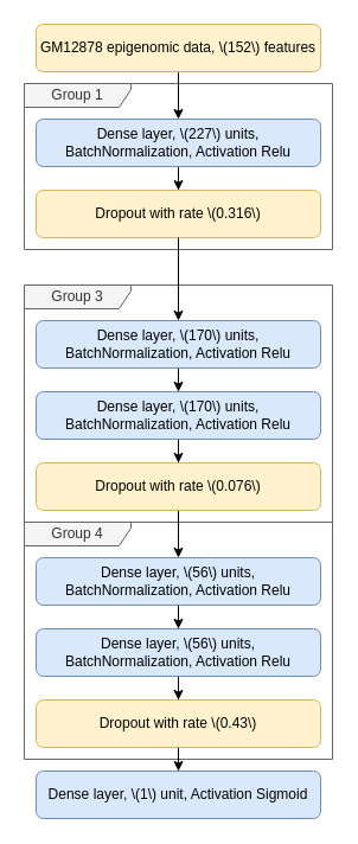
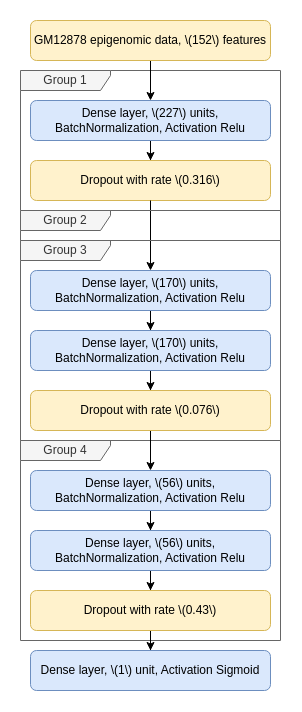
  <mxCell id="0" />
  <mxCell id="1" parent="0" />
  <mxCell id="2" value="Group 4" style="shape=umlFrame;whiteSpace=wrap;html=1;width=90;height=20;fillColor=#f5f5f5;strokeColor=#666666;fontColor=#333333;" parent="1" vertex="1"><mxGeometry x="20" y="440" width="260" height="200" as="geometry" /></mxCell>
  <mxCell id="3" value="Group 1" style="shape=umlFrame;whiteSpace=wrap;html=1;width=90;height=20;fillColor=#f5f5f5;strokeColor=#666666;fontColor=#333333;" parent="1" vertex="1"><mxGeometry x="20" y="70" width="260" height="140" as="geometry" /></mxCell>
  <mxCell id="4" value="Group 3" style="shape=umlFrame;whiteSpace=wrap;html=1;width=90;height=20;fillColor=#f5f5f5;strokeColor=#666666;fontColor=#333333;" parent="1" vertex="1"><mxGeometry x="20" y="240" width="260" height="200" as="geometry" /></mxCell>
  <mxCell id="5" style="edgeStyle=orthogonalEdgeStyle;rounded=0;orthogonalLoop=1;jettySize=auto;html=1;" parent="1" source="6" target="9" edge="1"><mxGeometry relative="1" as="geometry" /></mxCell>
  <mxCell id="6" value="Dense layer, \(227\) units, BatchNormalization, Activation Relu" style="rounded=1;whiteSpace=wrap;html=1;fillColor=#dae8fc;strokeColor=#6c8ebf;" parent="1" vertex="1"><mxGeometry x="30" y="100" width="240" height="40" as="geometry" /></mxCell>
  <mxCell id="7" style="edgeStyle=orthogonalEdgeStyle;rounded=0;orthogonalLoop=1;jettySize=auto;html=1;" parent="1" source="8" target="6" edge="1"><mxGeometry relative="1" as="geometry" /></mxCell>
  <mxCell id="8" value="GM12878 epigenomic data, \(152\) features" style="rounded=1;whiteSpace=wrap;html=1;fillColor=#fff2cc;strokeColor=#d6b656;" parent="1" vertex="1"><mxGeometry x="30" y="20" width="240" height="40" as="geometry" /></mxCell>
  <mxCell id="9" value="Dropout with rate \(0.316\)" style="rounded=1;whiteSpace=wrap;html=1;fillColor=#fff2cc;strokeColor=#d6b656;" parent="1" vertex="1"><mxGeometry x="30" y="160" width="240" height="40" as="geometry" /></mxCell>
  <mxCell id="10" style="edgeStyle=orthogonalEdgeStyle;rounded=0;orthogonalLoop=1;jettySize=auto;html=1;" parent="1" source="11" target="13" edge="1"><mxGeometry relative="1" as="geometry" /></mxCell>
  <mxCell id="11" value="Dense layer, \(170\) units, BatchNormalization, Activation Relu" style="rounded=1;whiteSpace=wrap;html=1;fillColor=#dae8fc;strokeColor=#6c8ebf;" parent="1" vertex="1"><mxGeometry x="30" y="270" width="240" height="40" as="geometry" /></mxCell>
  <mxCell id="12" style="edgeStyle=orthogonalEdgeStyle;rounded=0;orthogonalLoop=1;jettySize=auto;html=1;" parent="1" source="13" target="15" edge="1"><mxGeometry relative="1" as="geometry" /></mxCell>
  <mxCell id="13" value="Dense layer, \(170\) units, BatchNormalization, Activation Relu" style="rounded=1;whiteSpace=wrap;html=1;fillColor=#dae8fc;strokeColor=#6c8ebf;" parent="1" vertex="1"><mxGeometry x="30" y="330" width="240" height="40" as="geometry" /></mxCell>
  <mxCell id="14" style="edgeStyle=orthogonalEdgeStyle;rounded=0;orthogonalLoop=1;jettySize=auto;html=1;" parent="1" source="15" target="17" edge="1"><mxGeometry relative="1" as="geometry" /></mxCell>
  <mxCell id="15" value="Dropout with rate \(0.076\)" style="rounded=1;whiteSpace=wrap;html=1;fillColor=#fff2cc;strokeColor=#d6b656;" parent="1" vertex="1"><mxGeometry x="30" y="390" width="240" height="40" as="geometry" /></mxCell>
  <mxCell id="16" style="edgeStyle=orthogonalEdgeStyle;rounded=0;orthogonalLoop=1;jettySize=auto;html=1;" parent="1" source="17" target="19" edge="1"><mxGeometry relative="1" as="geometry" /></mxCell>
  <mxCell id="17" value="Dense layer, \(56\) units, BatchNormalization, Activation Relu" style="rounded=1;whiteSpace=wrap;html=1;fillColor=#dae8fc;strokeColor=#6c8ebf;" parent="1" vertex="1"><mxGeometry x="30" y="470" width="240" height="40" as="geometry" /></mxCell>
  <mxCell id="18" style="edgeStyle=orthogonalEdgeStyle;rounded=0;orthogonalLoop=1;jettySize=auto;html=1;" parent="1" source="19" target="21" edge="1"><mxGeometry relative="1" as="geometry" /></mxCell>
  <mxCell id="19" value="Dense layer, \(56\) units, BatchNormalization, Activation Relu" style="rounded=1;whiteSpace=wrap;html=1;fillColor=#dae8fc;strokeColor=#6c8ebf;" parent="1" vertex="1"><mxGeometry x="30" y="530" width="240" height="40" as="geometry" /></mxCell>
  <mxCell id="20" style="edgeStyle=orthogonalEdgeStyle;rounded=0;orthogonalLoop=1;jettySize=auto;html=1;" parent="1" source="21" target="22" edge="1"><mxGeometry relative="1" as="geometry" /></mxCell>
  <mxCell id="21" value="Dropout with rate \(0.43\)" style="rounded=1;whiteSpace=wrap;html=1;fillColor=#fff2cc;strokeColor=#d6b656;" parent="1" vertex="1"><mxGeometry x="30" y="590" width="240" height="40" as="geometry" /></mxCell>
  <mxCell id="22" value="Dense layer, \(1\) unit, Activation Sigmoid" style="rounded=1;whiteSpace=wrap;html=1;fillColor=#dae8fc;strokeColor=#6c8ebf;" parent="1" vertex="1"><mxGeometry x="30" y="650" width="240" height="40" as="geometry" /></mxCell>
  <mxCell id="23" style="edgeStyle=orthogonalEdgeStyle;rounded=0;orthogonalLoop=1;jettySize=auto;html=1;" parent="1" source="9" target="11" edge="1"><mxGeometry relative="1" as="geometry" /></mxCell>
+ <mxCell id="24" value="Group 2" style="shape=umlFrame;whiteSpace=wrap;html=1;width=90;height=20;fillColor=#f5f5f5;strokeColor=#666666;fontColor=#333333;" parent="1" vertex="1"><mxGeometry x="20" y="210" width="260" height="30" as="geometry" /></mxCell>
